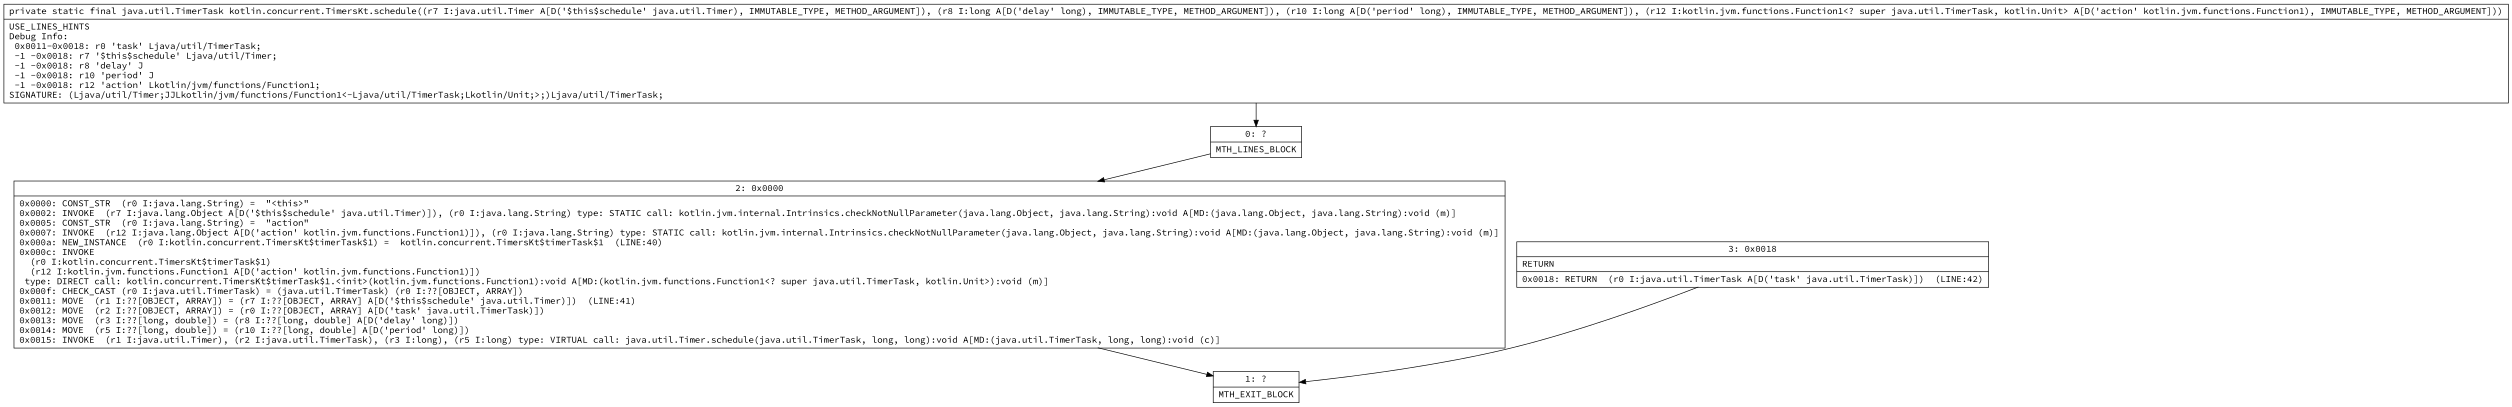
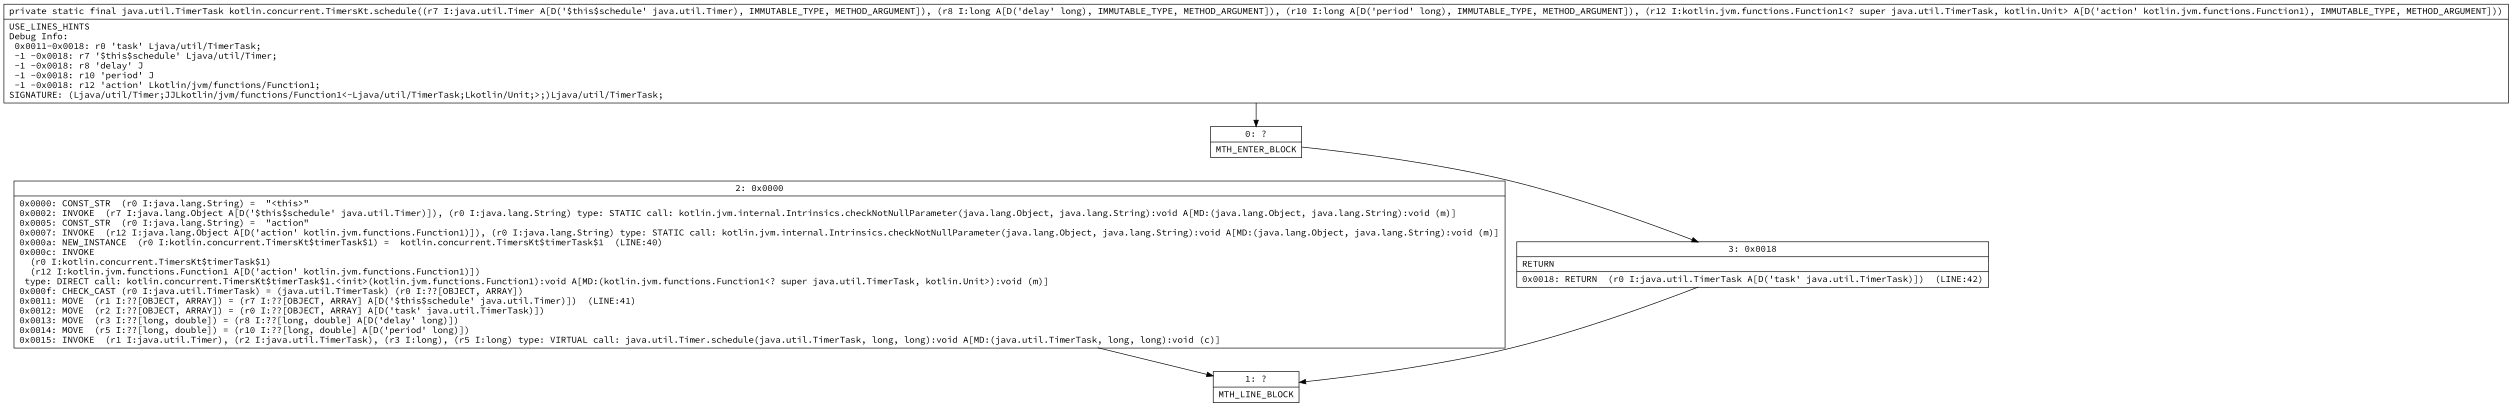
  digraph {
    fontname="Source Code Pro"
    node [fontname="Source Code Pro" shape=record]
    edge [fontname="Source Code Pro"]
-   n1 [label="{0\:\ ?|MTH_LINES_BLOCK\l}"]
+   n1 [label="{0\:\ ?|MTH_ENTER_BLOCK\l}"]
    n2 [label="{2\:\ 0x0000|0x0000: CONST_STR  (r0 I:java.lang.String) =  \"\<this\>\" \l0x0002: INVOKE  (r7 I:java.lang.Object A[D('$this$schedule' java.util.Timer)]), (r0 I:java.lang.String) type: STATIC call: kotlin.jvm.internal.Intrinsics.checkNotNullParameter(java.lang.Object, java.lang.String):void A[MD:(java.lang.Object, java.lang.String):void (m)]\l0x0005: CONST_STR  (r0 I:java.lang.String) =  \"action\" \l0x0007: INVOKE  (r12 I:java.lang.Object A[D('action' kotlin.jvm.functions.Function1)]), (r0 I:java.lang.String) type: STATIC call: kotlin.jvm.internal.Intrinsics.checkNotNullParameter(java.lang.Object, java.lang.String):void A[MD:(java.lang.Object, java.lang.String):void (m)]\l0x000a: NEW_INSTANCE  (r0 I:kotlin.concurrent.TimersKt$timerTask$1) =  kotlin.concurrent.TimersKt$timerTask$1  (LINE:40)\l0x000c: INVOKE  \l  (r0 I:kotlin.concurrent.TimersKt$timerTask$1)\l  (r12 I:kotlin.jvm.functions.Function1 A[D('action' kotlin.jvm.functions.Function1)])\l type: DIRECT call: kotlin.concurrent.TimersKt$timerTask$1.\<init\>(kotlin.jvm.functions.Function1):void A[MD:(kotlin.jvm.functions.Function1\<? super java.util.TimerTask, kotlin.Unit\>):void (m)]\l0x000f: CHECK_CAST (r0 I:java.util.TimerTask) = (java.util.TimerTask) (r0 I:??[OBJECT, ARRAY]) \l0x0011: MOVE  (r1 I:??[OBJECT, ARRAY]) = (r7 I:??[OBJECT, ARRAY] A[D('$this$schedule' java.util.Timer)])  (LINE:41)\l0x0012: MOVE  (r2 I:??[OBJECT, ARRAY]) = (r0 I:??[OBJECT, ARRAY] A[D('task' java.util.TimerTask)]) \l0x0013: MOVE  (r3 I:??[long, double]) = (r8 I:??[long, double] A[D('delay' long)]) \l0x0014: MOVE  (r5 I:??[long, double]) = (r10 I:??[long, double] A[D('period' long)]) \l0x0015: INVOKE  (r1 I:java.util.Timer), (r2 I:java.util.TimerTask), (r3 I:long), (r5 I:long) type: VIRTUAL call: java.util.Timer.schedule(java.util.TimerTask, long, long):void A[MD:(java.util.TimerTask, long, long):void (c)]\l}"]
-   n3 [label="{1\:\ ?|MTH_EXIT_BLOCK\l}"]
+   n3 [label="{1\:\ ?|MTH_LINE_BLOCK\l}"]
    n4 [label="{3\:\ 0x0018|RETURN\l|0x0018: RETURN  (r0 I:java.util.TimerTask A[D('task' java.util.TimerTask)])  (LINE:42)\l}"]
    n5 [label="{private static final java.util.TimerTask kotlin.concurrent.TimersKt.schedule((r7 I:java.util.Timer A[D('$this$schedule' java.util.Timer), IMMUTABLE_TYPE, METHOD_ARGUMENT]), (r8 I:long A[D('delay' long), IMMUTABLE_TYPE, METHOD_ARGUMENT]), (r10 I:long A[D('period' long), IMMUTABLE_TYPE, METHOD_ARGUMENT]), (r12 I:kotlin.jvm.functions.Function1\<? super java.util.TimerTask, kotlin.Unit\> A[D('action' kotlin.jvm.functions.Function1), IMMUTABLE_TYPE, METHOD_ARGUMENT]))  | USE_LINES_HINTS\lDebug Info:\l  0x0011\-0x0018: r0 'task' Ljava\/util\/TimerTask;\l  \-1 \-0x0018: r7 '$this$schedule' Ljava\/util\/Timer;\l  \-1 \-0x0018: r8 'delay' J\l  \-1 \-0x0018: r10 'period' J\l  \-1 \-0x0018: r12 'action' Lkotlin\/jvm\/functions\/Function1;\lSIGNATURE: (Ljava\/util\/Timer;JJLkotlin\/jvm\/functions\/Function1\<\-Ljava\/util\/TimerTask;Lkotlin\/Unit;\>;)Ljava\/util\/TimerTask;\l}"]
-   n1 -> n2
+   n1 -> n4
    n2 -> n3
    n4 -> n3
    n5 -> n1
  }
